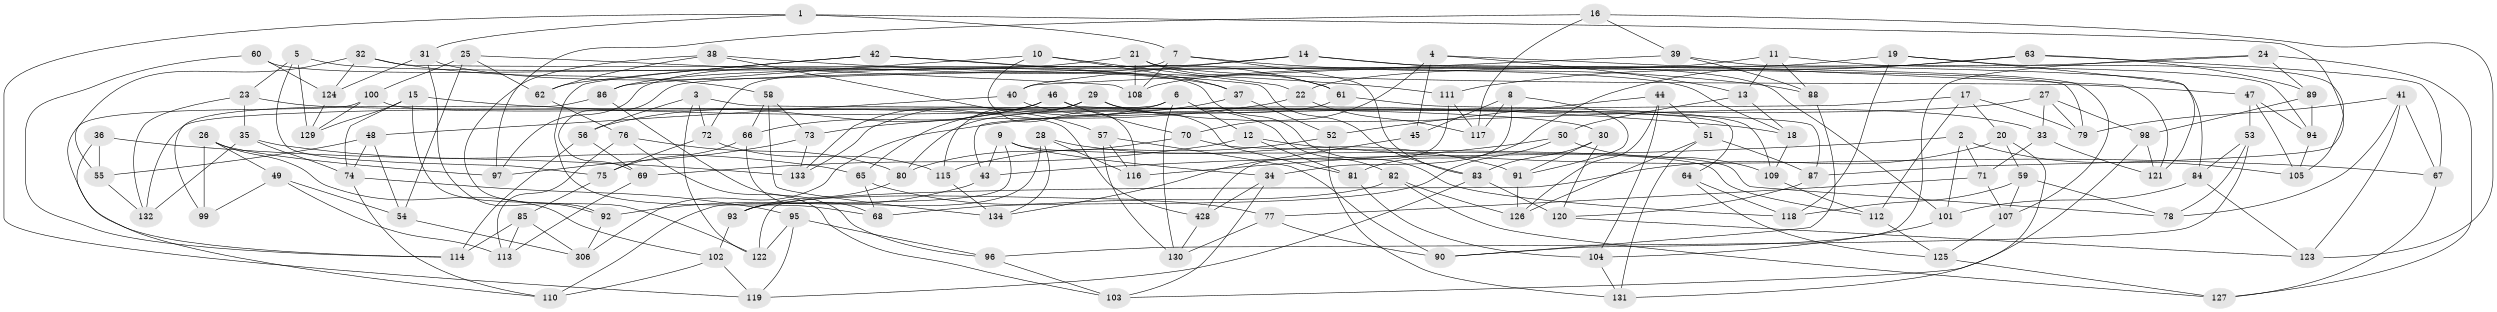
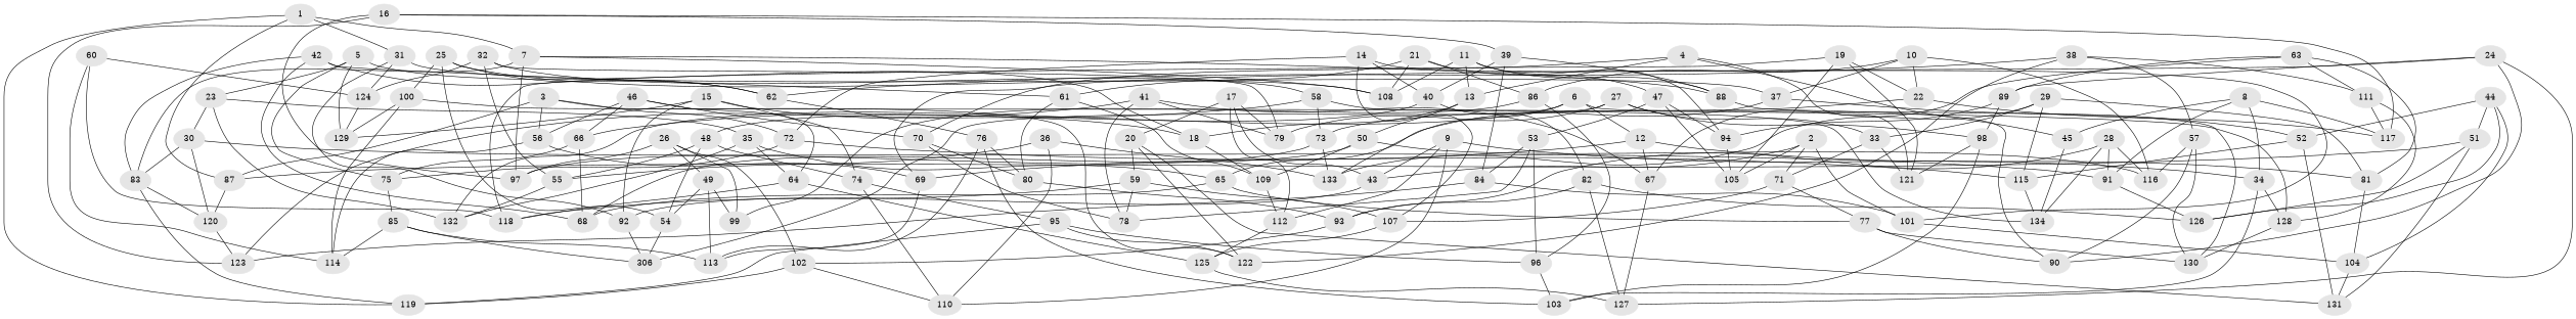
  graph {
    node [color=gray90 style=filled]
    1
    7
    31
    87
    119
    83
    88
    97
    108
    37
    92
    124
    120
    2
    43
    71
    101
    105
    107
    77
    104
    3
    56
    72
    122
    69
    114
    75
    115
    4
    13
    45
    70
    121
    18
    50
    134
    78
    80
    5
    23
    129
    109
    132
    30
    35
    85
    6
    12
    130
    133
    67
    81
    90
    8
    34
    91
    117
    103
-   128 [label=428]
+   128
    126
    9
    110
    112
    125
    10
    22
    86
    116
    73
    65
    52
    99
    96
    11
    94
    127
    113
    68
    14
    40
    48
    82
    15
    74
    95
    n87 [label=306]
    16
    39
    123
    84
    17
    20
    79
    59
    131
    19
    118
    21
    47
    61
    53
    64
    24
    89
    98
    25
    54
    62
    100
    76
    26
    49
    102
    27
    33
    28
    93
    29
    32
    55
    58
    66
    36
    38
    57
    111
    41
    42
    44
    51
    46
    60
    63
    1 -- 7
    1 -- 31
    1 -- 87
    1 -- 119
    7 -- 83
    7 -- 88
    7 -- 97
    7 -- 108
    31 -- 37
    31 -- 92
    31 -- 124
    87 -- 120
    83 -- 119
    83 -- 120
    88 -- 90
    37 -- 65
    37 -- 52
    92 -- n87
    124 -- 129
    120 -- 123
    2 -- 43
    2 -- 71
    2 -- 101
    2 -- 105
    43 -- 92
    71 -- 107
    71 -- 77
    101 -- 104
    107 -- 125
    77 -- 130
    77 -- 90
    104 -- 131
    3 -- 87
    3 -- 56
    3 -- 72
    3 -- 122
    56 -- 69
    56 -- 114
    72 -- 75
    72 -- 115
    69 -- 113
    75 -- 85
    115 -- 134
    4 -- 13
    4 -- 45
    4 -- 70
    4 -- 121
    13 -- 18
    13 -- 50
    45 -- 134
    70 -- 78
    70 -- 80
    18 -- 109
    50 -- 109
    50 -- 116
    50 -- 68
    80 -- 93
    5 -- 75
    5 -- 18
    5 -- 23
    5 -- 129
    23 -- 132
    23 -- 30
    23 -- 35
    109 -- 112
    30 -- 83
    30 -- 120
    30 -- 91
    35 -- 132
    35 -- 65
-   35 -- 74
+   35 -- 64
    85 -- 114
    85 -- 113
    85 -- n87
    6 -- 132
    6 -- 12
    6 -- 130
    6 -- 133
    12 -- 69
    12 -- 67
    12 -- 81
    67 -- 127
    81 -- 104
    8 -- 45
    8 -- 34
    8 -- 91
    8 -- 117
    34 -- 103
    34 -- 128
    91 -- 126
    128 -- 130
    9 -- 43
    9 -- 34
    9 -- 110
    9 -- 112
    112 -- 125
    125 -- 127
    10 -- 37
    10 -- 22
    10 -- 86
    10 -- 116
    22 -- 117
    22 -- 73
    86 -- 99
    86 -- 96
    73 -- 97
    73 -- 133
    65 -- 77
    65 -- 68
    52 -- 115
    52 -- 131
    96 -- 103
    11 -- 88
    11 -- 108
    11 -- 13
    11 -- 94
    94 -- 105
    14 -- 101
    14 -- 107
    14 -- 72
    14 -- 40
    40 -- 48
    40 -- 82
    48 -- 74
    48 -- 54
    48 -- 55
    82 -- 126
    82 -- 127
    82 -- 93
    15 -- 92
    15 -- 18
    15 -- 129
    15 -- 74
    74 -- 110
    74 -- 95
    95 -- 119
    95 -- 122
    95 -- 96
    16 -- 97
    16 -- 117
    16 -- 39
    16 -- 123
    39 -- 88
    39 -- 40
    39 -- 84
    84 -- 101
    84 -- 123
    17 -- 43
    17 -- 112
    17 -- 20
    17 -- 79
    20 -- 122
    20 -- 59
    20 -- 131
    59 -- 107
    59 -- 78
    59 -- 118
    19 -- 105
    19 -- 121
    19 -- 22
    19 -- 118
    21 -- 108
    21 -- 86
    21 -- 47
    21 -- 61
    47 -- 105
    47 -- 94
    47 -- 53
    61 -- 80
    61 -- 109
    53 -- 78
    53 -- 96
    53 -- 84
    64 -- 125
    64 -- 118
    24 -- 69
    24 -- 90
    24 -- 127
    24 -- 89
    89 -- 94
    89 -- 98
    98 -- 121
    98 -- 103
    25 -- 108
    25 -- 54
    25 -- 62
    25 -- 100
    54 -- n87
    62 -- 76
    100 -- 114
    100 -- 129
    100 -- 128
    76 -- 80
    76 -- 103
    76 -- 113
    26 -- 97
    26 -- 99
    26 -- 49
    26 -- 102
    49 -- 99
    49 -- 113
    49 -- 54
    102 -- 119
    102 -- 110
    27 -- n87
    27 -- 79
    27 -- 98
    27 -- 33
    33 -- 71
    33 -- 121
    28 -- 134
    28 -- 91
    28 -- 116
    28 -- 93
    93 -- 102
    29 -- 115
    29 -- 133
    29 -- 81
    29 -- 33
    32 -- 124
    32 -- 79
    32 -- 55
    32 -- 58
    55 -- 132
    58 -- 134
    58 -- 73
    58 -- 66
    66 -- 75
    66 -- 68
    36 -- 133
    36 -- 110
    36 -- 55
    38 -- 122
    38 -- 62
    38 -- 57
    38 -- 111
    57 -- 130
    57 -- 90
    57 -- 116
    111 -- 117
    111 -- 128
    41 -- 78
    41 -- 67
    41 -- 123
    41 -- 79
    42 -- 83
    42 -- 68
    42 -- 61
    42 -- 62
    44 -- 104
    44 -- 126
    44 -- 52
    44 -- 51
    51 -- 87
    51 -- 126
    51 -- 131
    46 -- 56
    46 -- 70
    46 -- 64
    46 -- 66
    60 -- 124
    60 -- 114
    60 -- 118
    63 -- 67
    63 -- 81
    63 -- 89
    63 -- 111
  }
